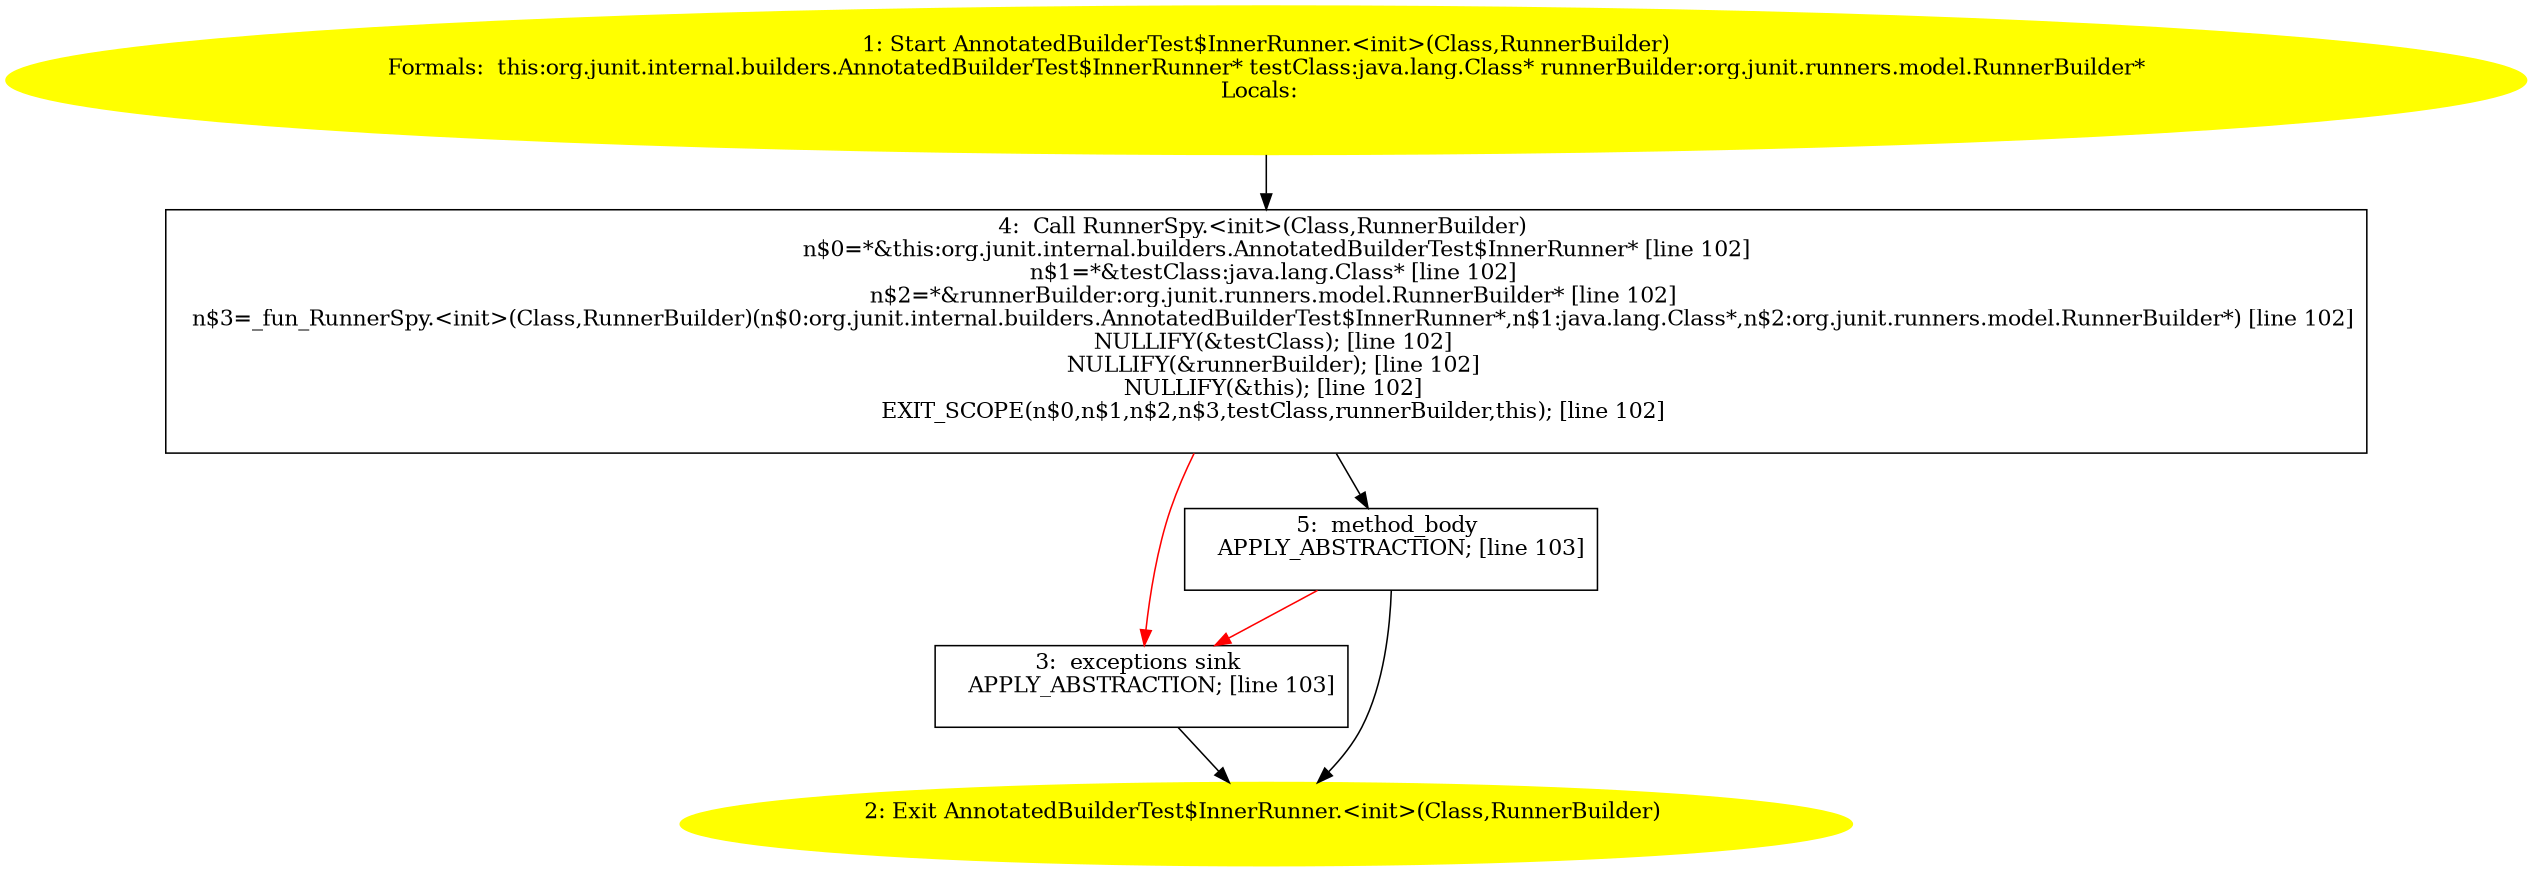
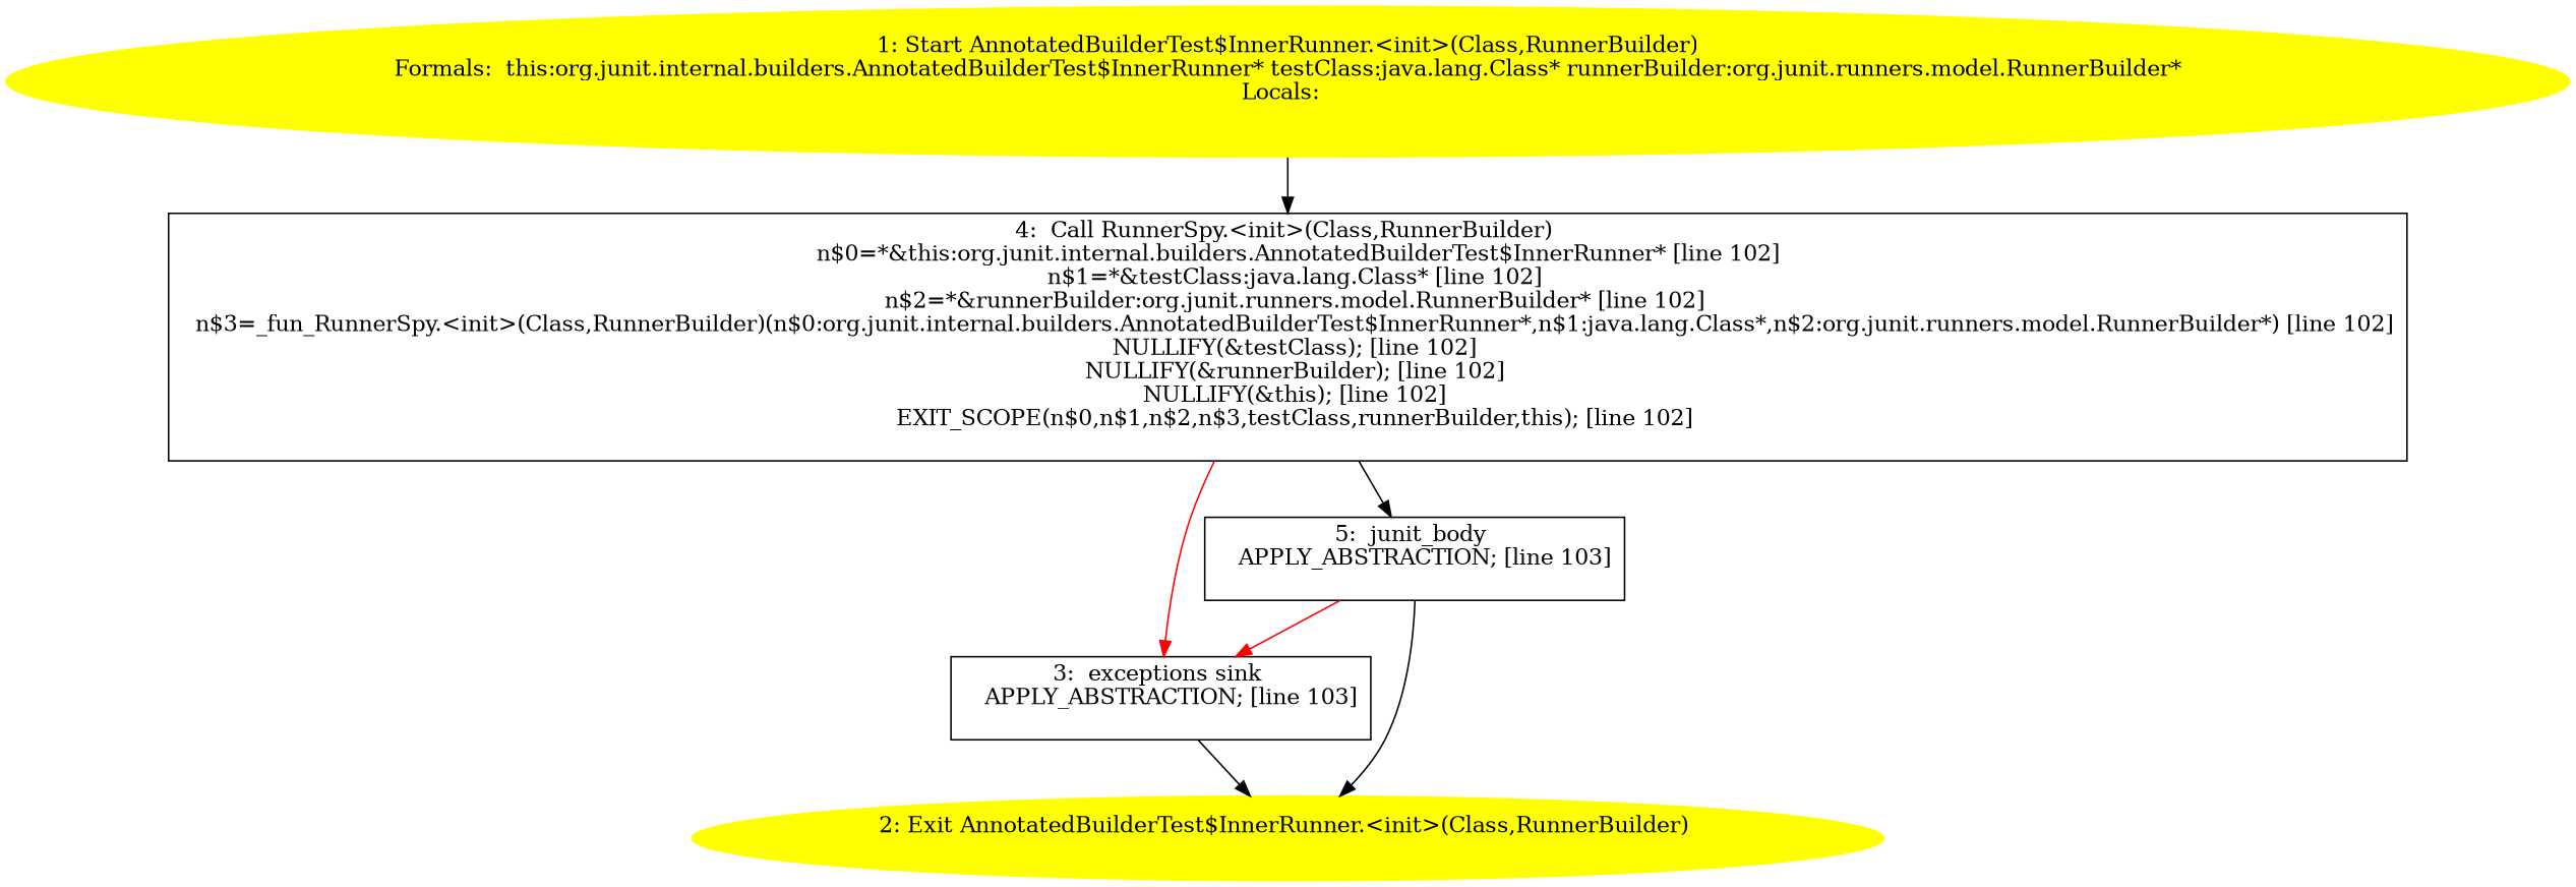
  digraph {
    node [shape=box]
    n1 [color=yellow label="1: Start AnnotatedBuilderTest$InnerRunner.<init>(Class,RunnerBuilder)\nFormals:  this:org.junit.internal.builders.AnnotatedBuilderTest$InnerRunner* testClass:java.lang.Class* runnerBuilder:org.junit.runners.model.RunnerBuilder*\nLocals:  \n  " style=filled shape=""]
    n2 [label="4:  Call RunnerSpy.<init>(Class,RunnerBuilder) \n   n$0=*&this:org.junit.internal.builders.AnnotatedBuilderTest$InnerRunner* [line 102]\n  n$1=*&testClass:java.lang.Class* [line 102]\n  n$2=*&runnerBuilder:org.junit.runners.model.RunnerBuilder* [line 102]\n  n$3=_fun_RunnerSpy.<init>(Class,RunnerBuilder)(n$0:org.junit.internal.builders.AnnotatedBuilderTest$InnerRunner*,n$1:java.lang.Class*,n$2:org.junit.runners.model.RunnerBuilder*) [line 102]\n  NULLIFY(&testClass); [line 102]\n  NULLIFY(&runnerBuilder); [line 102]\n  NULLIFY(&this); [line 102]\n  EXIT_SCOPE(n$0,n$1,n$2,n$3,testClass,runnerBuilder,this); [line 102]\n "]
    n3 [label="3:  exceptions sink \n   APPLY_ABSTRACTION; [line 103]\n "]
-   n4 [label="5:  method_body \n   APPLY_ABSTRACTION; [line 103]\n "]
+   n4 [label="5:  junit_body \n   APPLY_ABSTRACTION; [line 103]\n "]
    n5 [color=yellow label="2: Exit AnnotatedBuilderTest$InnerRunner.<init>(Class,RunnerBuilder) \n  " style=filled shape=""]
    n1 -> n2
    n2 -> n3 [color=red]
    n2 -> n4
    n3 -> n5
    n4 -> n3 [color=red]
    n4 -> n5
  }
